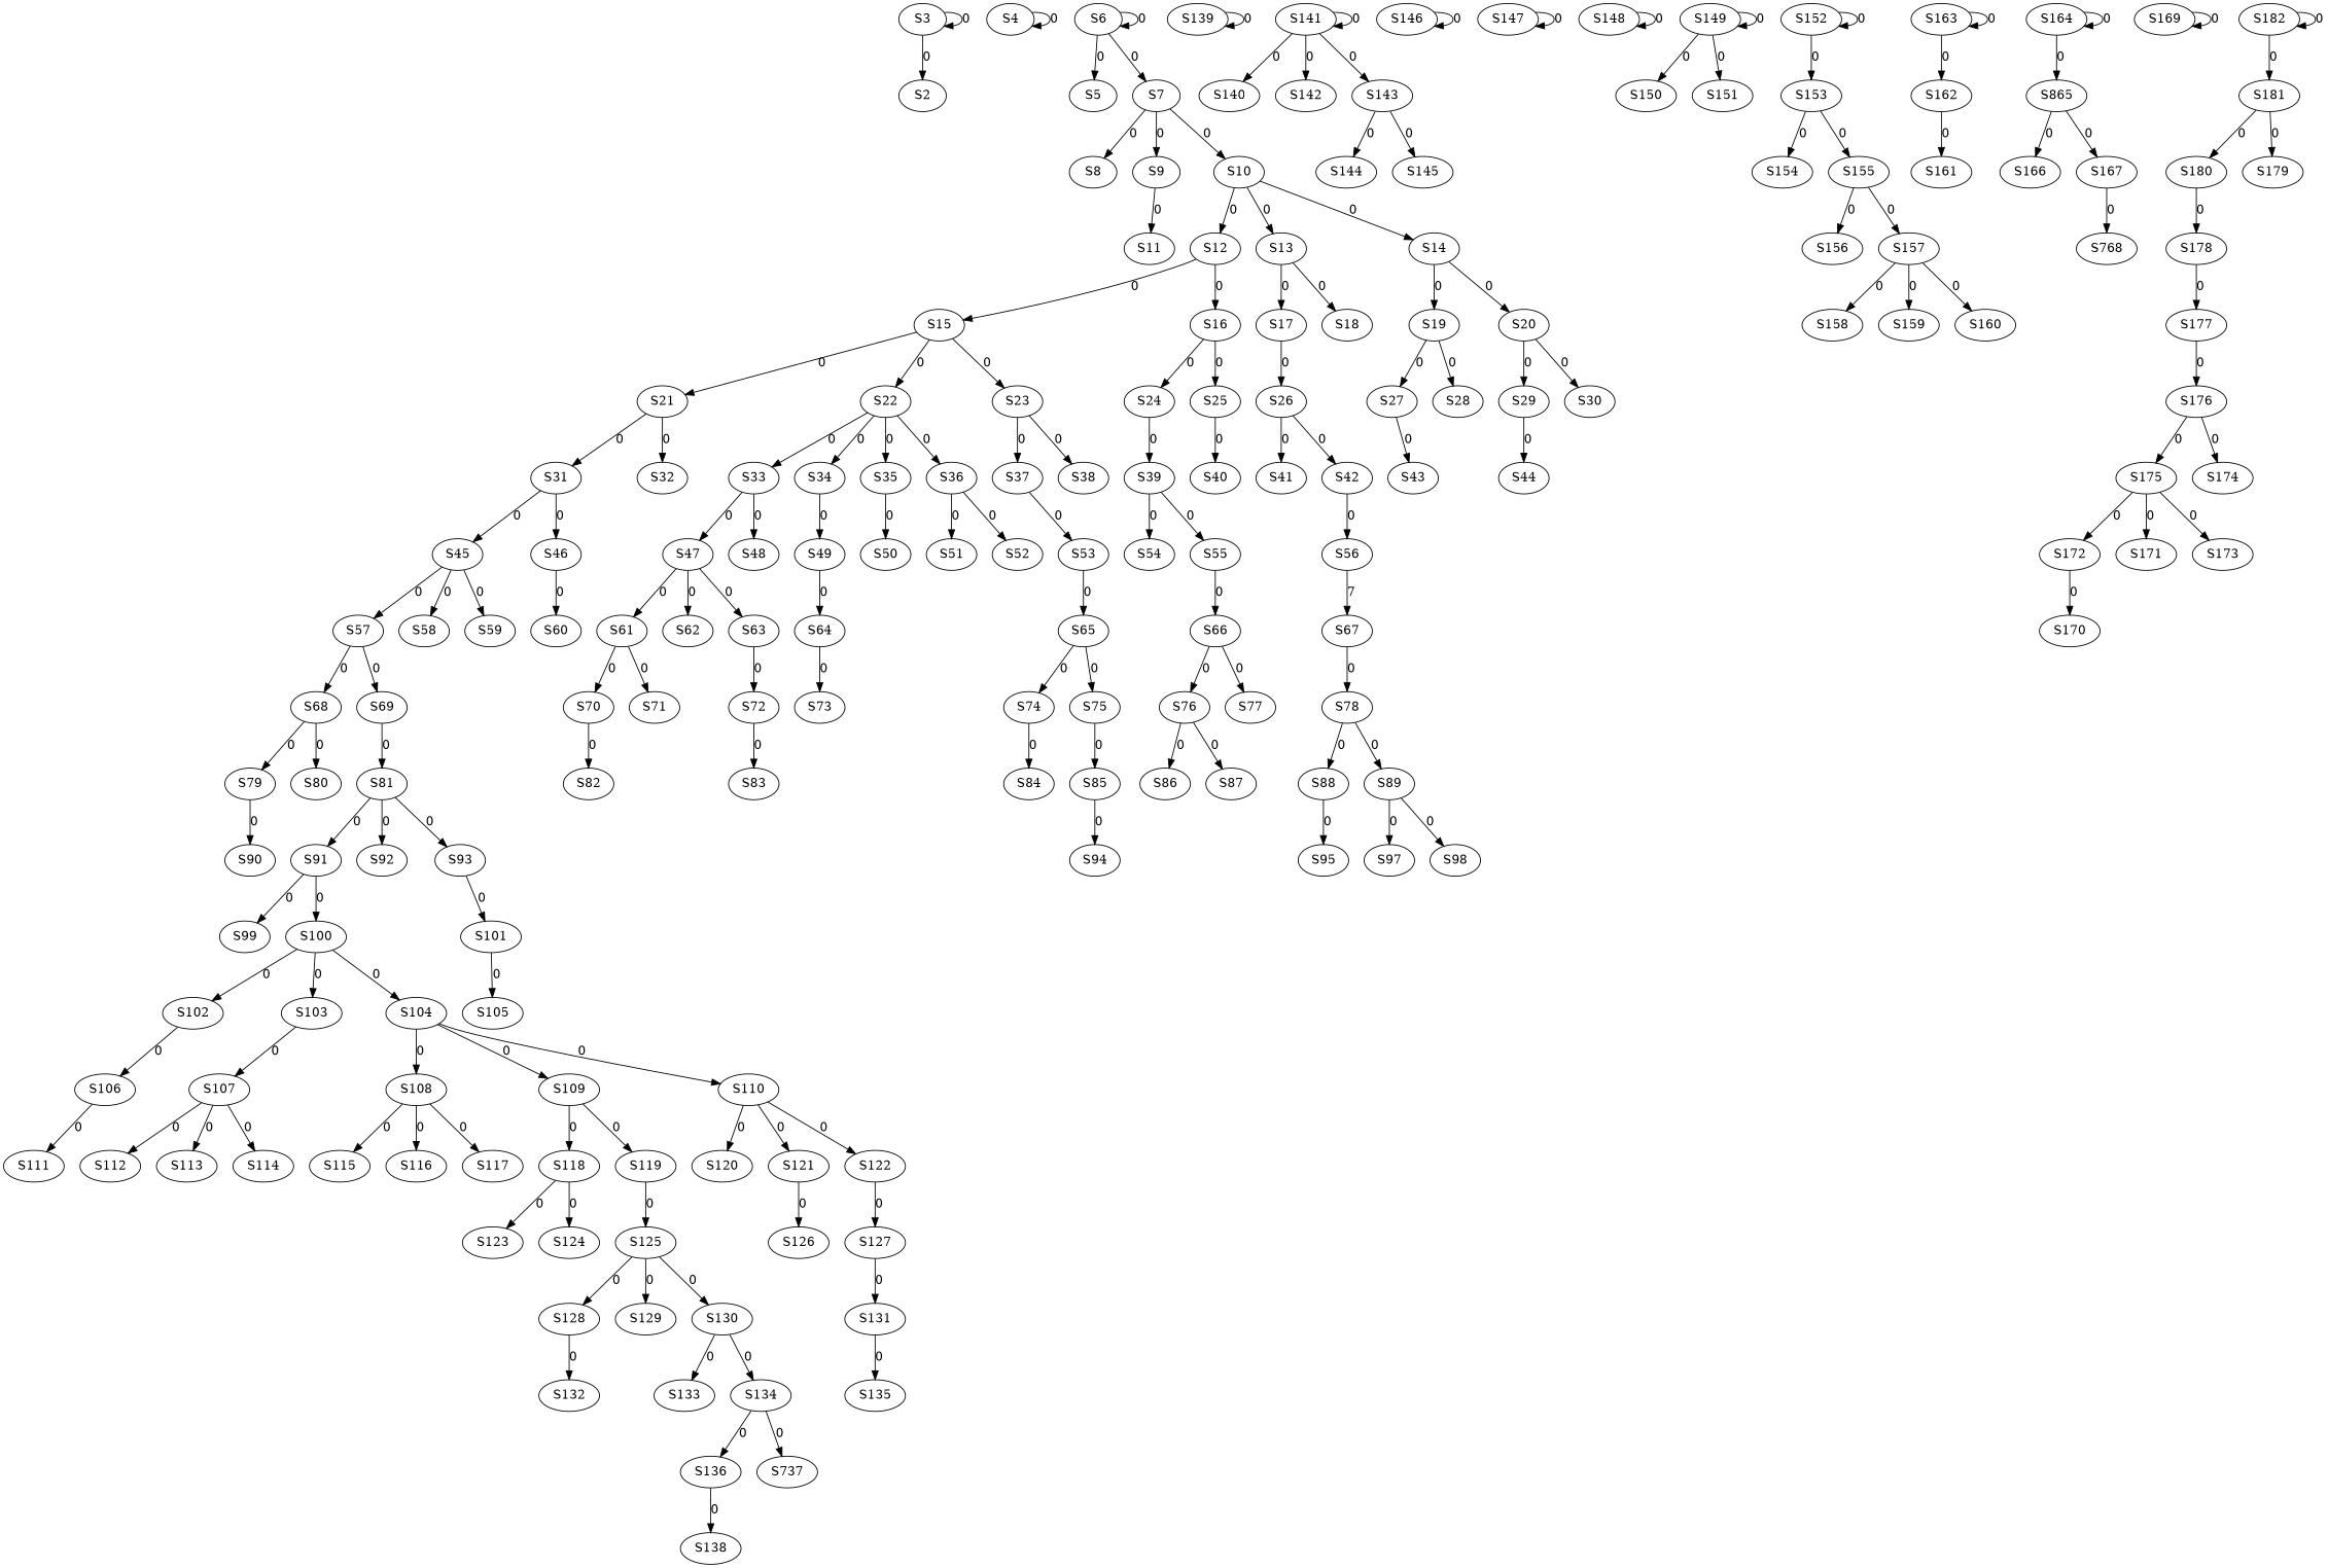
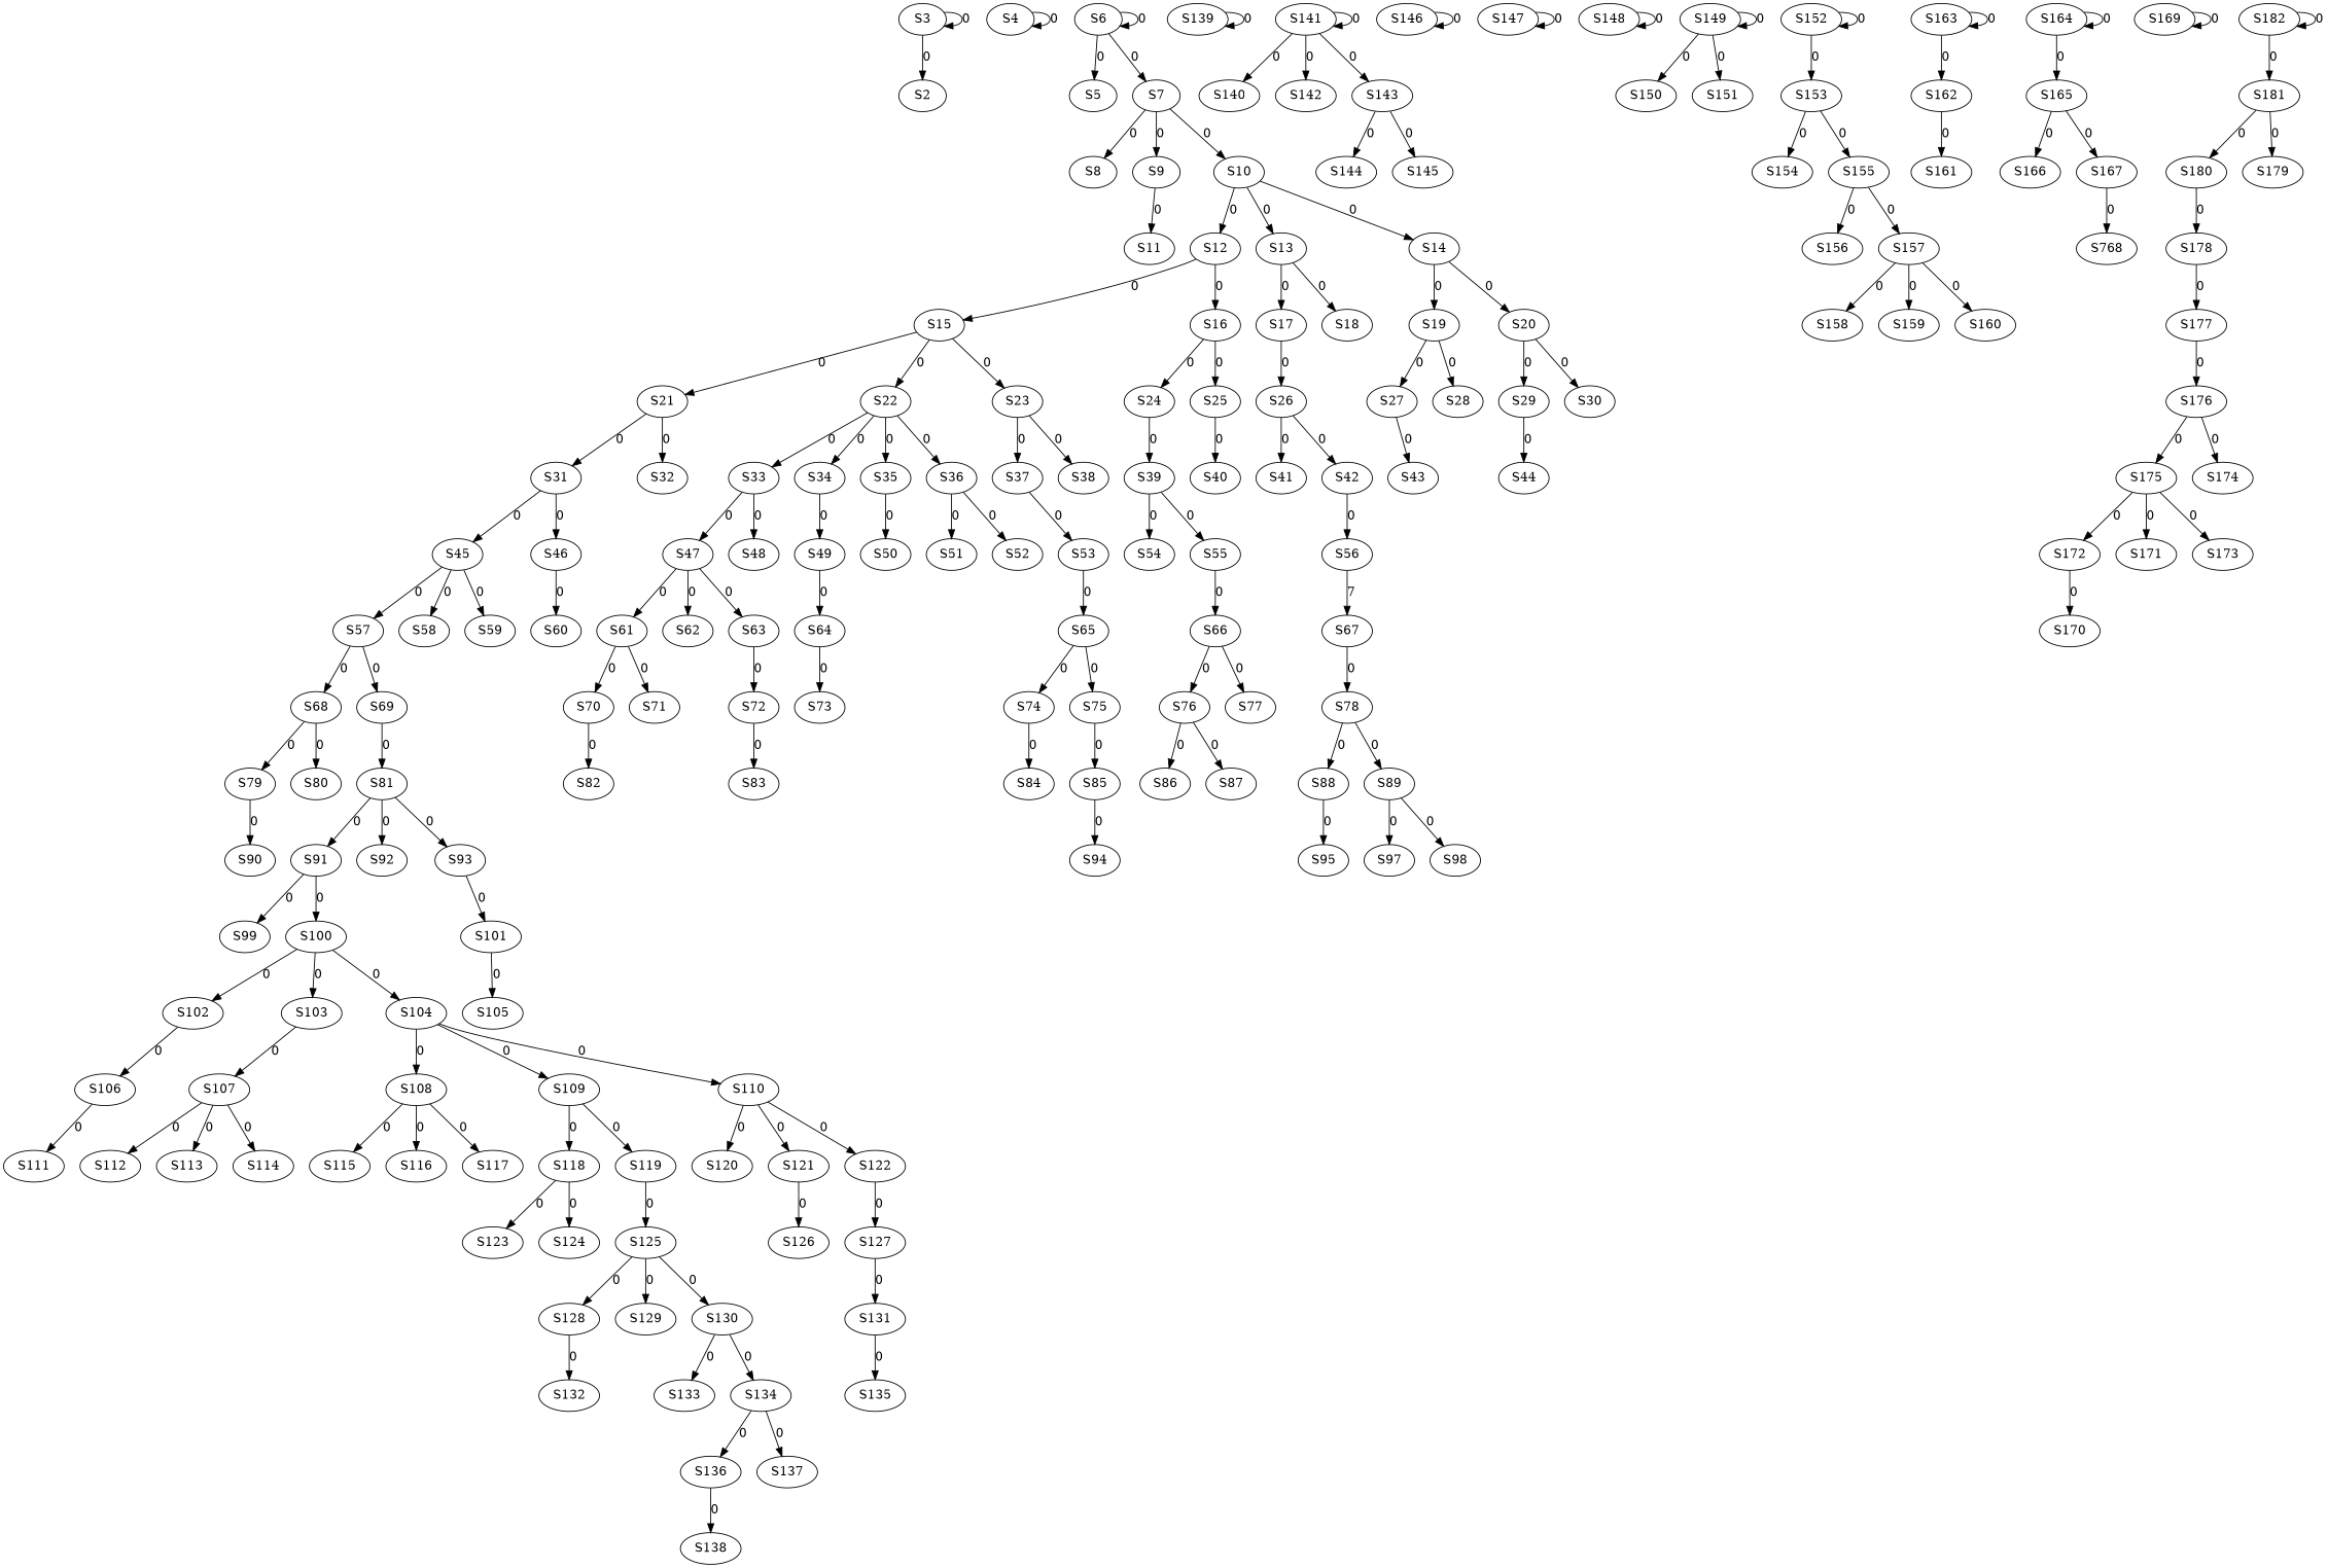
  strict digraph {
    S3
    S2
    S4
    S6
    S5
    S7
    S8
    S9
    S10
    S11
    S12
    S13
    S14
    S15
    S16
    S17
    S18
    S19
    S20
    S21
    S22
    S23
    S24
    S25
    S26
    S27
    S28
    S29
    S30
    S31
    S32
    S33
    S34
    S35
    S36
    S37
    S38
    S39
    S40
    S41
    S42
    S43
    S44
    S45
    S46
    S47
    S48
    S49
    S50
    S51
    S52
    S53
    S54
    S55
    S56
    S57
    S58
    S59
    S60
    S61
    S62
    S63
    S64
    S65
    S66
    S67
    S68
    S69
    S70
    S71
    S72
    S73
    S74
    S75
    S76
    S77
    S78
    S79
    S80
    S81
    S82
    S83
    S84
    S85
    S86
    S87
    S88
    S89
    S90
    S91
    S92
    S93
    S94
    S95
    S97
    S98
    S99
    S100
    S101
    S102
    S103
    S104
    S105
    S106
    S107
    S108
    S109
    S110
    S111
    S112
    S113
    S114
    S115
    S116
    S117
    S118
    S119
    S120
    S121
    S122
    S123
    S124
    S125
    S126
    S127
    S128
    S129
    S130
    S131
    S132
    S133
    S134
    S135
    S136
-   S137 [label=S737]
+   S137
    S138
    S139
    S141
    S140
    S142
    S143
    S144
    S145
    S146
    S147
    S148
    S149
    S150
    S151
    S152
    S153
    S154
    S155
    S156
    S157
    S158
    S159
    S160
    S162
    S161
    S163
    S164
-   S165 [label=S865]
+   S165
    S166
    S167
    n166 [label=S768]
    S169
    S172
    S170
    S175
    S171
    S173
    S176
    S174
    S177
    S178
    S180
    S181
    S179
    S182
    S3 -> S3 [label=0]
    S3 -> S2 [label=0]
    S4 -> S4 [label=0]
    S6 -> S6 [label=0]
    S6 -> S5 [label=0]
    S6 -> S7 [label=0]
    S7 -> S8 [label=0]
    S7 -> S9 [label=0]
    S7 -> S10 [label=0]
    S9 -> S11 [label=0]
    S10 -> S12 [label=0]
    S10 -> S13 [label=0]
    S10 -> S14 [label=0]
    S12 -> S15 [label=0]
    S12 -> S16 [label=0]
    S13 -> S17 [label=0]
    S13 -> S18 [label=0]
    S14 -> S19 [label=0]
    S14 -> S20 [label=0]
    S15 -> S21 [label=0]
    S15 -> S22 [label=0]
    S15 -> S23 [label=0]
    S16 -> S24 [label=0]
    S16 -> S25 [label=0]
    S17 -> S26 [label=0]
    S19 -> S27 [label=0]
    S19 -> S28 [label=0]
    S20 -> S29 [label=0]
    S20 -> S30 [label=0]
    S21 -> S31 [label=0]
    S21 -> S32 [label=0]
    S22 -> S33 [label=0]
    S22 -> S34 [label=0]
    S22 -> S35 [label=0]
    S22 -> S36 [label=0]
    S23 -> S37 [label=0]
    S23 -> S38 [label=0]
    S24 -> S39 [label=0]
    S25 -> S40 [label=0]
    S26 -> S41 [label=0]
    S26 -> S42 [label=0]
    S27 -> S43 [label=0]
    S29 -> S44 [label=0]
    S31 -> S45 [label=0]
    S31 -> S46 [label=0]
    S33 -> S47 [label=0]
    S33 -> S48 [label=0]
    S34 -> S49 [label=0]
    S35 -> S50 [label=0]
    S36 -> S51 [label=0]
    S36 -> S52 [label=0]
    S37 -> S53 [label=0]
    S39 -> S54 [label=0]
    S39 -> S55 [label=0]
    S42 -> S56 [label=0]
    S45 -> S57 [label=0]
    S45 -> S58 [label=0]
    S45 -> S59 [label=0]
    S46 -> S60 [label=0]
    S47 -> S61 [label=0]
    S47 -> S62 [label=0]
    S47 -> S63 [label=0]
    S49 -> S64 [label=0]
    S53 -> S65 [label=0]
    S55 -> S66 [label=0]
    S56 -> S67 [label=7]
    S57 -> S68 [label=0]
    S57 -> S69 [label=0]
    S61 -> S70 [label=0]
    S61 -> S71 [label=0]
    S63 -> S72 [label=0]
    S64 -> S73 [label=0]
    S65 -> S74 [label=0]
    S65 -> S75 [label=0]
    S66 -> S76 [label=0]
    S66 -> S77 [label=0]
    S67 -> S78 [label=0]
    S68 -> S79 [label=0]
    S68 -> S80 [label=0]
    S69 -> S81 [label=0]
    S70 -> S82 [label=0]
    S72 -> S83 [label=0]
    S74 -> S84 [label=0]
    S75 -> S85 [label=0]
    S76 -> S86 [label=0]
    S76 -> S87 [label=0]
    S78 -> S88 [label=0]
    S78 -> S89 [label=0]
    S79 -> S90 [label=0]
    S81 -> S91 [label=0]
    S81 -> S92 [label=0]
    S81 -> S93 [label=0]
    S85 -> S94 [label=0]
    S88 -> S95 [label=0]
    S89 -> S97 [label=0]
    S89 -> S98 [label=0]
    S91 -> S99 [label=0]
    S91 -> S100 [label=0]
    S93 -> S101 [label=0]
    S100 -> S102 [label=0]
    S100 -> S103 [label=0]
    S100 -> S104 [label=0]
    S101 -> S105 [label=0]
    S102 -> S106 [label=0]
    S103 -> S107 [label=0]
    S104 -> S108 [label=0]
    S104 -> S109 [label=0]
    S104 -> S110 [label=0]
    S106 -> S111 [label=0]
    S107 -> S112 [label=0]
    S107 -> S113 [label=0]
    S107 -> S114 [label=0]
    S108 -> S115 [label=0]
    S108 -> S116 [label=0]
    S108 -> S117 [label=0]
    S109 -> S118 [label=0]
    S109 -> S119 [label=0]
    S110 -> S120 [label=0]
    S110 -> S121 [label=0]
    S110 -> S122 [label=0]
    S118 -> S123 [label=0]
    S118 -> S124 [label=0]
    S119 -> S125 [label=0]
    S121 -> S126 [label=0]
    S122 -> S127 [label=0]
    S125 -> S128 [label=0]
    S125 -> S129 [label=0]
    S125 -> S130 [label=0]
    S127 -> S131 [label=0]
    S128 -> S132 [label=0]
    S130 -> S133 [label=0]
    S130 -> S134 [label=0]
    S131 -> S135 [label=0]
    S134 -> S136 [label=0]
    S134 -> S137 [label=0]
    S136 -> S138 [label=0]
    S139 -> S139 [label=0]
    S141 -> S141 [label=0]
    S141 -> S140 [label=0]
    S141 -> S142 [label=0]
    S141 -> S143 [label=0]
    S143 -> S144 [label=0]
    S143 -> S145 [label=0]
    S146 -> S146 [label=0]
    S147 -> S147 [label=0]
    S148 -> S148 [label=0]
    S149 -> S149 [label=0]
    S149 -> S150 [label=0]
    S149 -> S151 [label=0]
    S152 -> S152 [label=0]
    S152 -> S153 [label=0]
    S153 -> S154 [label=0]
    S153 -> S155 [label=0]
    S155 -> S156 [label=0]
    S155 -> S157 [label=0]
    S157 -> S158 [label=0]
    S157 -> S159 [label=0]
    S157 -> S160 [label=0]
    S162 -> S161 [label=0]
    S163 -> S162 [label=0]
    S163 -> S163 [label=0]
    S164 -> S164 [label=0]
    S164 -> S165 [label=0]
    S165 -> S166 [label=0]
    S165 -> S167 [label=0]
    S167 -> n166 [label=0]
    S169 -> S169 [label=0]
    S172 -> S170 [label=0]
    S175 -> S172 [label=0]
    S175 -> S171 [label=0]
    S175 -> S173 [label=0]
    S176 -> S175 [label=0]
    S176 -> S174 [label=0]
    S177 -> S176 [label=0]
    S178 -> S177 [label=0]
    S180 -> S178 [label=0]
    S181 -> S180 [label=0]
    S181 -> S179 [label=0]
    S182 -> S181 [label=0]
    S182 -> S182 [label=0]
  }
